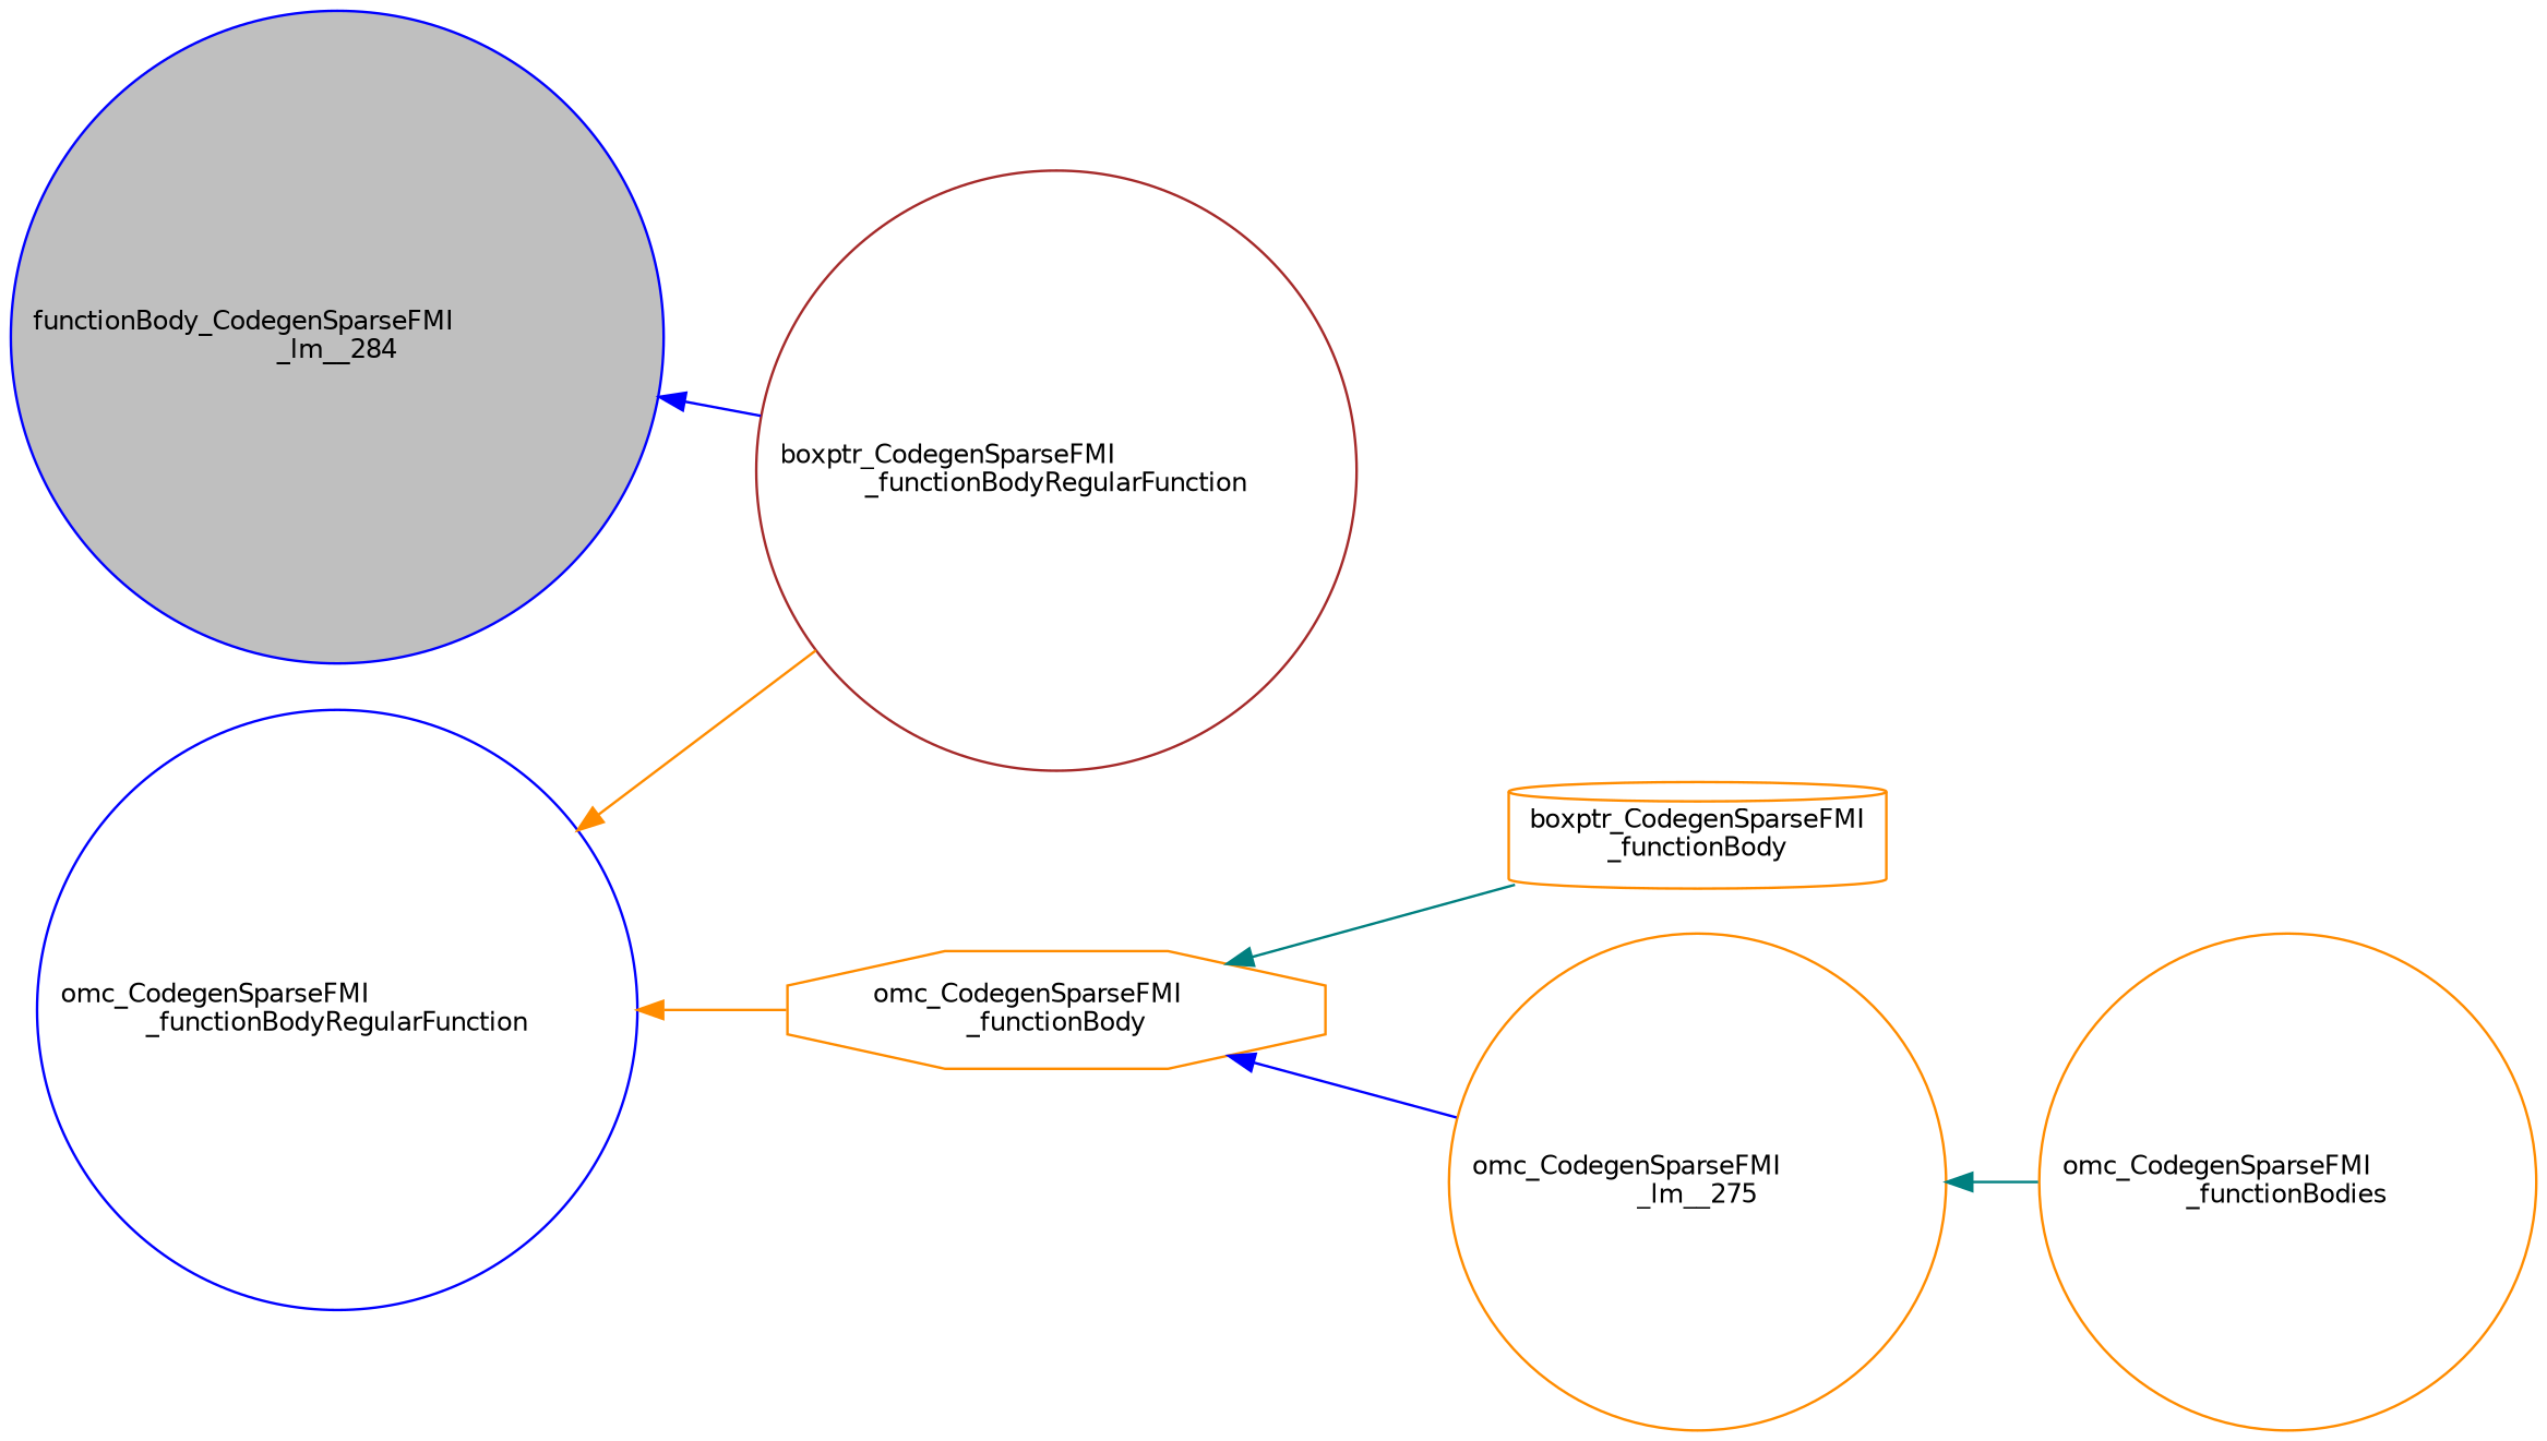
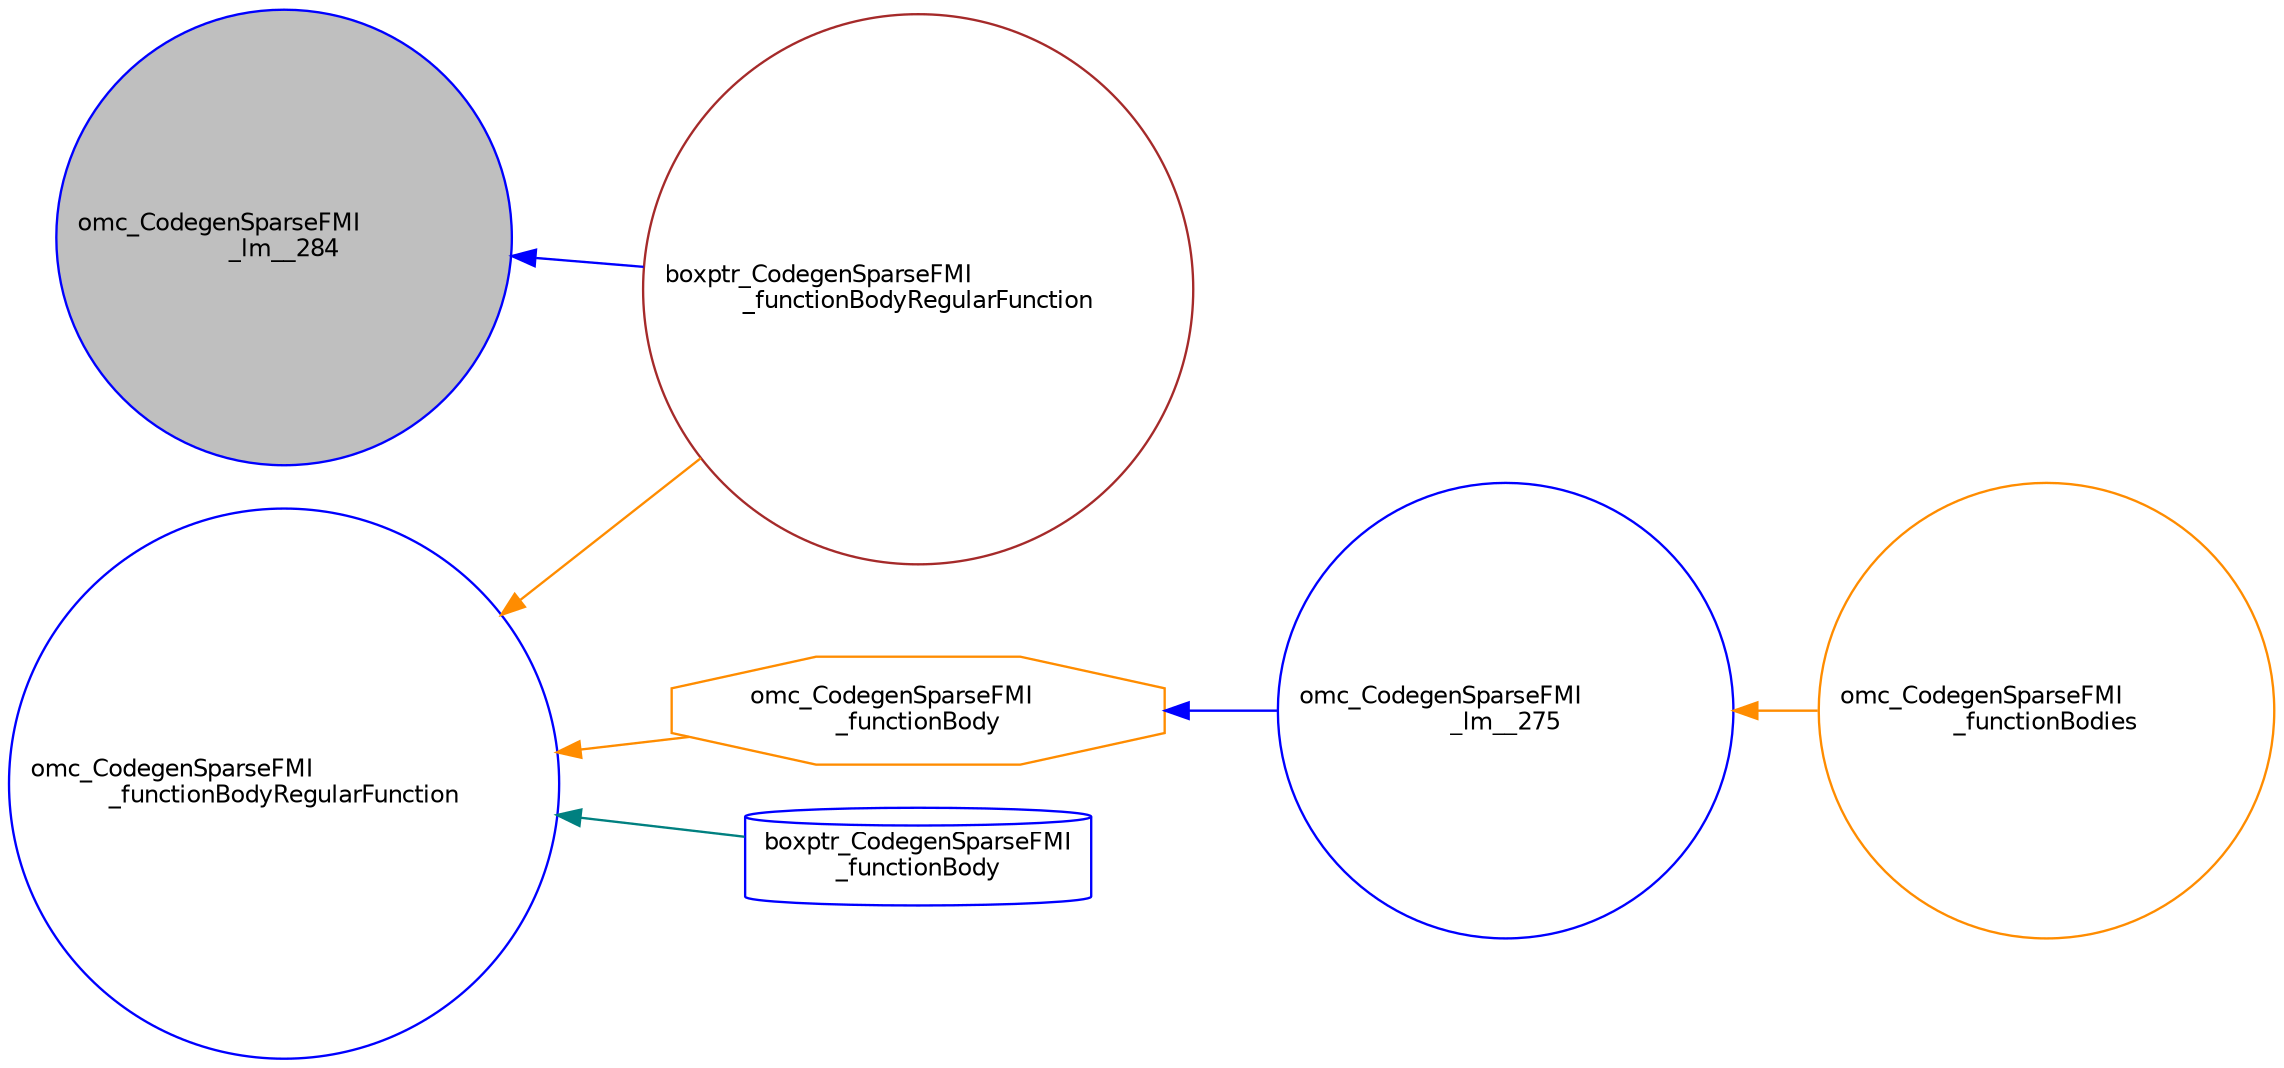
  digraph {
    rankdir=LR
    node [color=blue fillcolor=white fontname=Helvetica fontsize=10 shape=circle style=filled]
    edge [color=blue dir=back fontname=Helvetica fontsize=10 labelfontname=Helvetica labelfontsize=10 style=solid]
-   n1 [fillcolor=grey75 fontcolor=black height=0.2 label="functionBody_CodegenSparseFMI\l_lm__284" width=0.4]
+   n1 [fillcolor=grey75 fontcolor=black height=0.2 label="omc_CodegenSparseFMI\l_lm__284" width=0.4]
    n2 [color=brown height=0.2 label="boxptr_CodegenSparseFMI\l_functionBodyRegularFunction" width=0.4]
    n3 [height=0.2 label="omc_CodegenSparseFMI\l_functionBodyRegularFunction" width=0.4]
    n4 [color=darkorange height=0.2 label="omc_CodegenSparseFMI\l_functionBody" shape=octagon width=0.4]
-   n5 [color=darkorange height=0.2 label="boxptr_CodegenSparseFMI\l_functionBody" shape=cylinder width=0.4]
-   n6 [color=darkorange height=0.2 label="omc_CodegenSparseFMI\l_lm__275" width=0.4]
+   n5 [height=0.2 label="boxptr_CodegenSparseFMI\l_functionBody" shape=cylinder width=0.4]
+   n6 [height=0.2 label="omc_CodegenSparseFMI\l_lm__275" width=0.4]
    n7 [color=darkorange height=0.2 label="omc_CodegenSparseFMI\l_functionBodies" width=0.4]
    n1 -> n2
    n3 -> n2 [color=darkorange]
    n3 -> n4 [color=darkorange]
-   n4 -> n5 [color=teal]
+   n3 -> n5 [color=teal]
    n4 -> n6
-   n6 -> n7 [color=teal]
+   n6 -> n7 [color=darkorange]
  }
